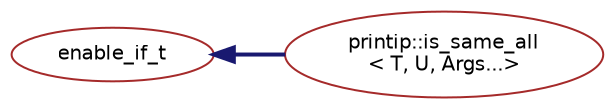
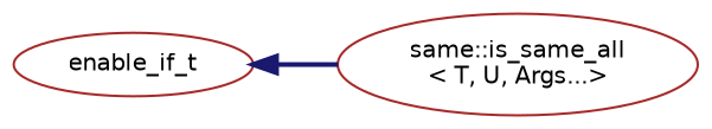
  digraph {
    rankdir=LR
    node [color=brown fillcolor=white fontname=Helvetica fontsize=10 shape=ellipse style=filled]
    n1 [height=0.2 label=enable_if_t width=0.4]
-   n2 [height=0.2 label="printip::is_same_all\l\< T, U, Args...\>" width=0.4]
+   n2 [height=0.2 label="same::is_same_all\l\< T, U, Args...\>" width=0.4]
    n1 -> n2 [color=midnightblue dir=back fontname=Helvetica fontsize=10 labelfontname=Helvetica labelfontsize=10 style=bold]
  }
